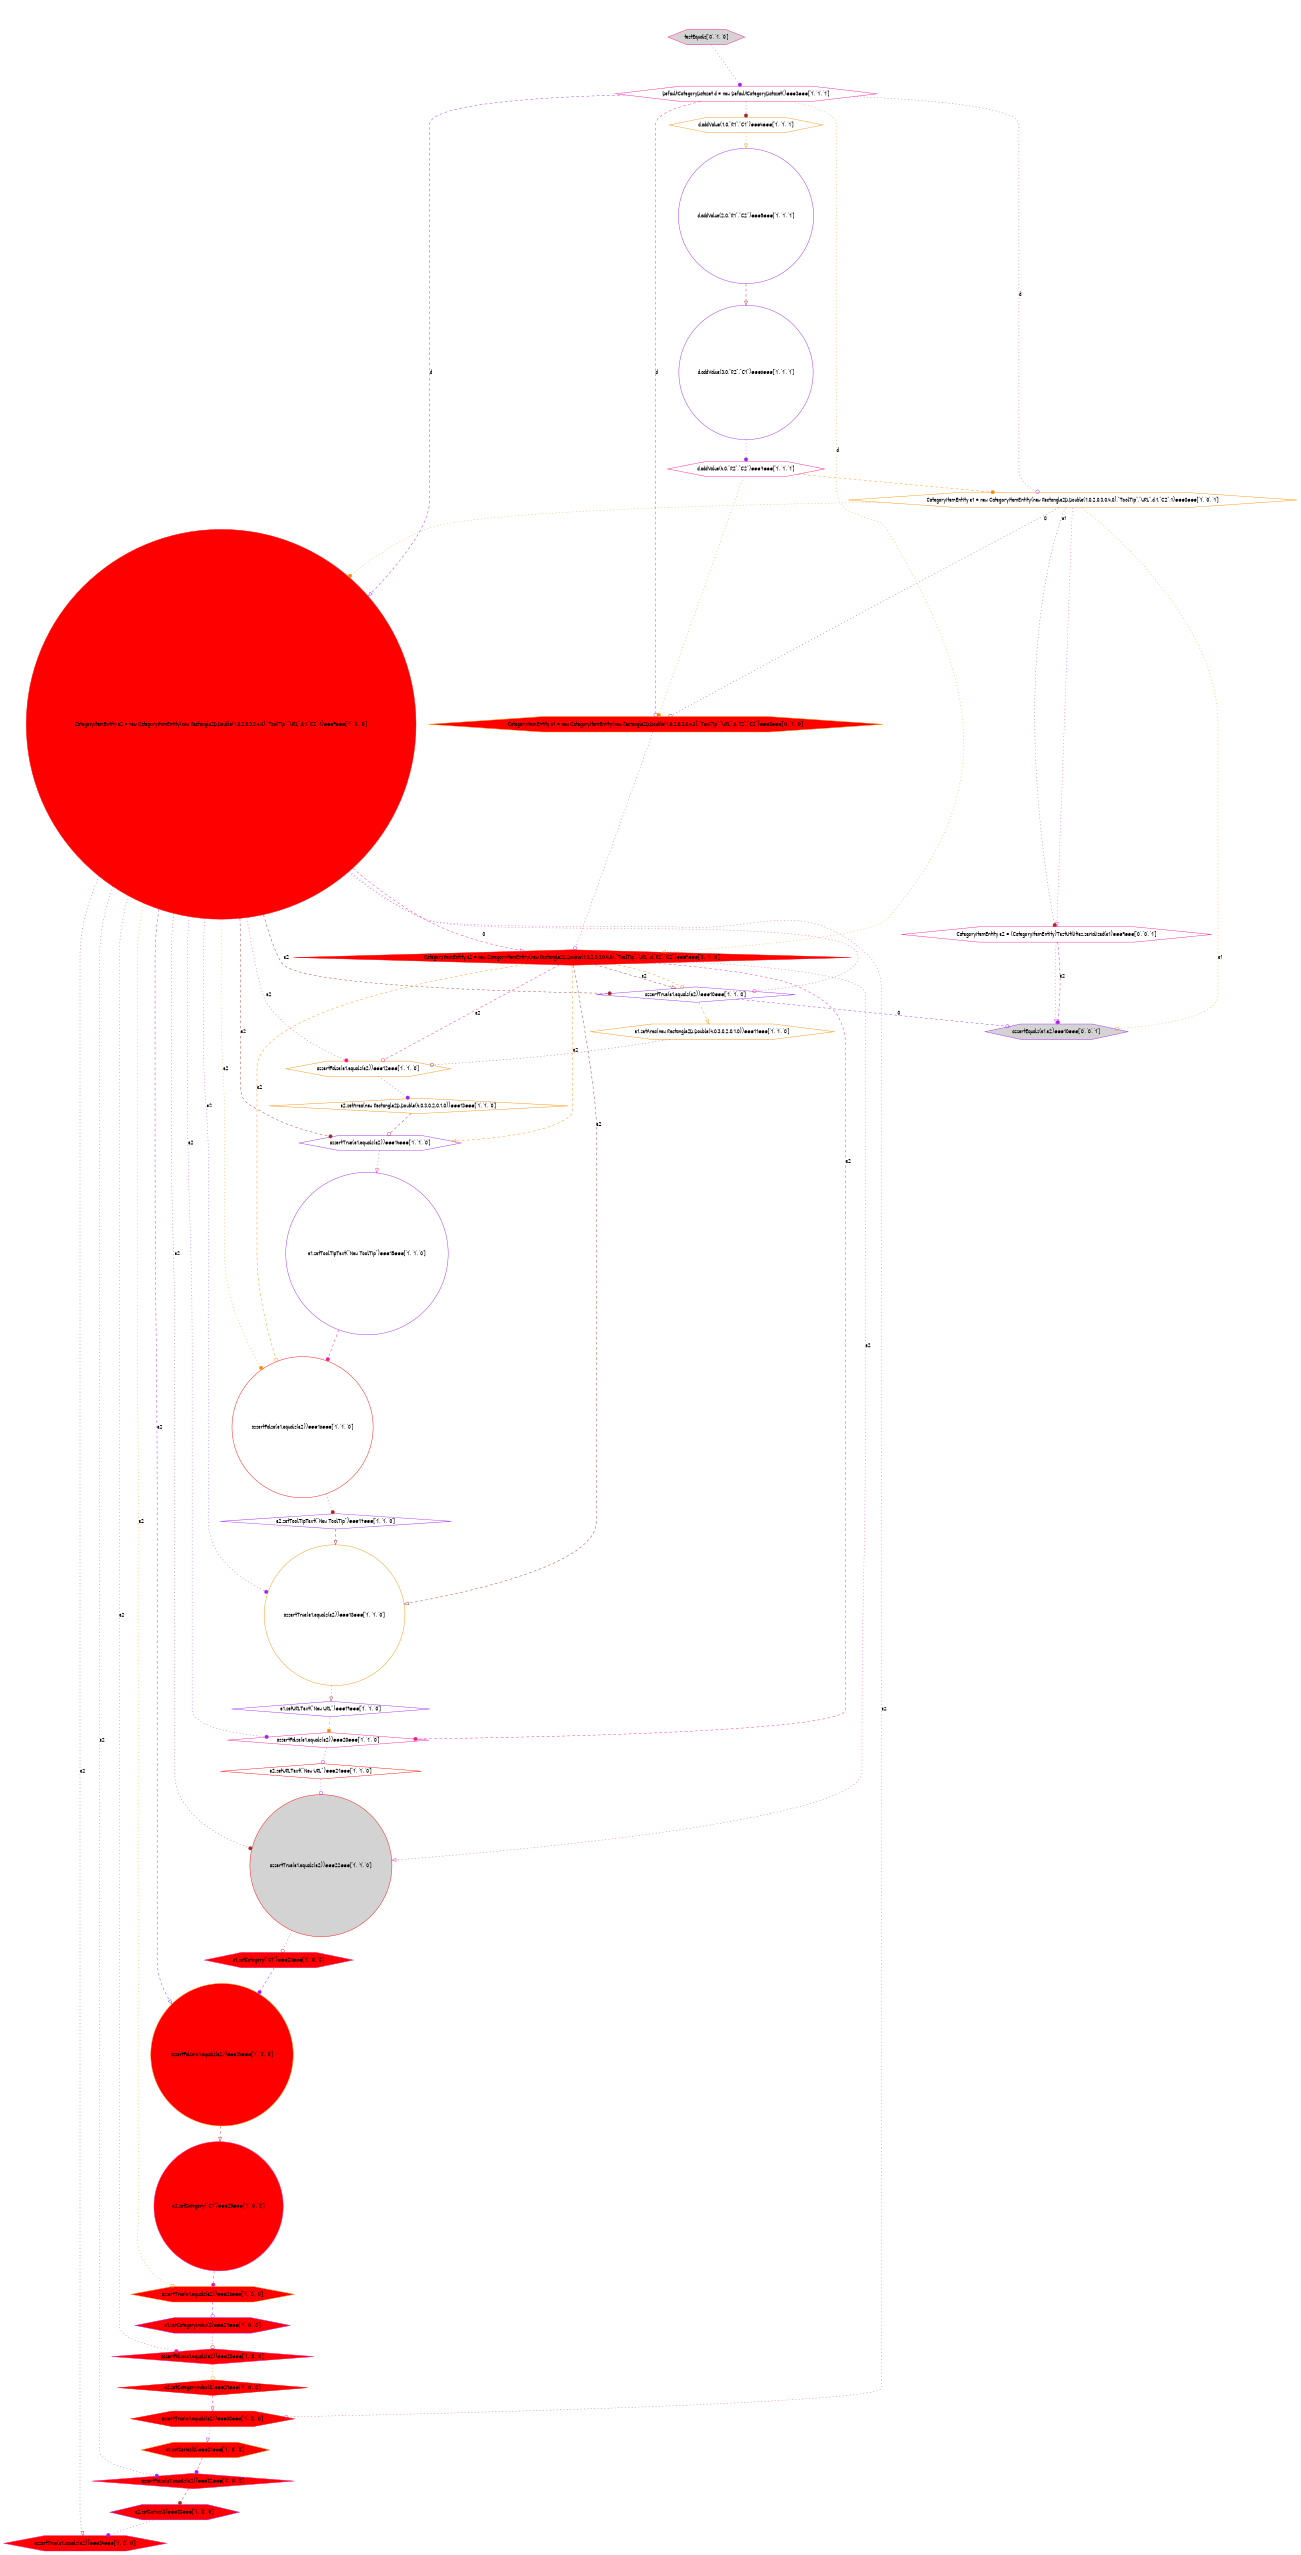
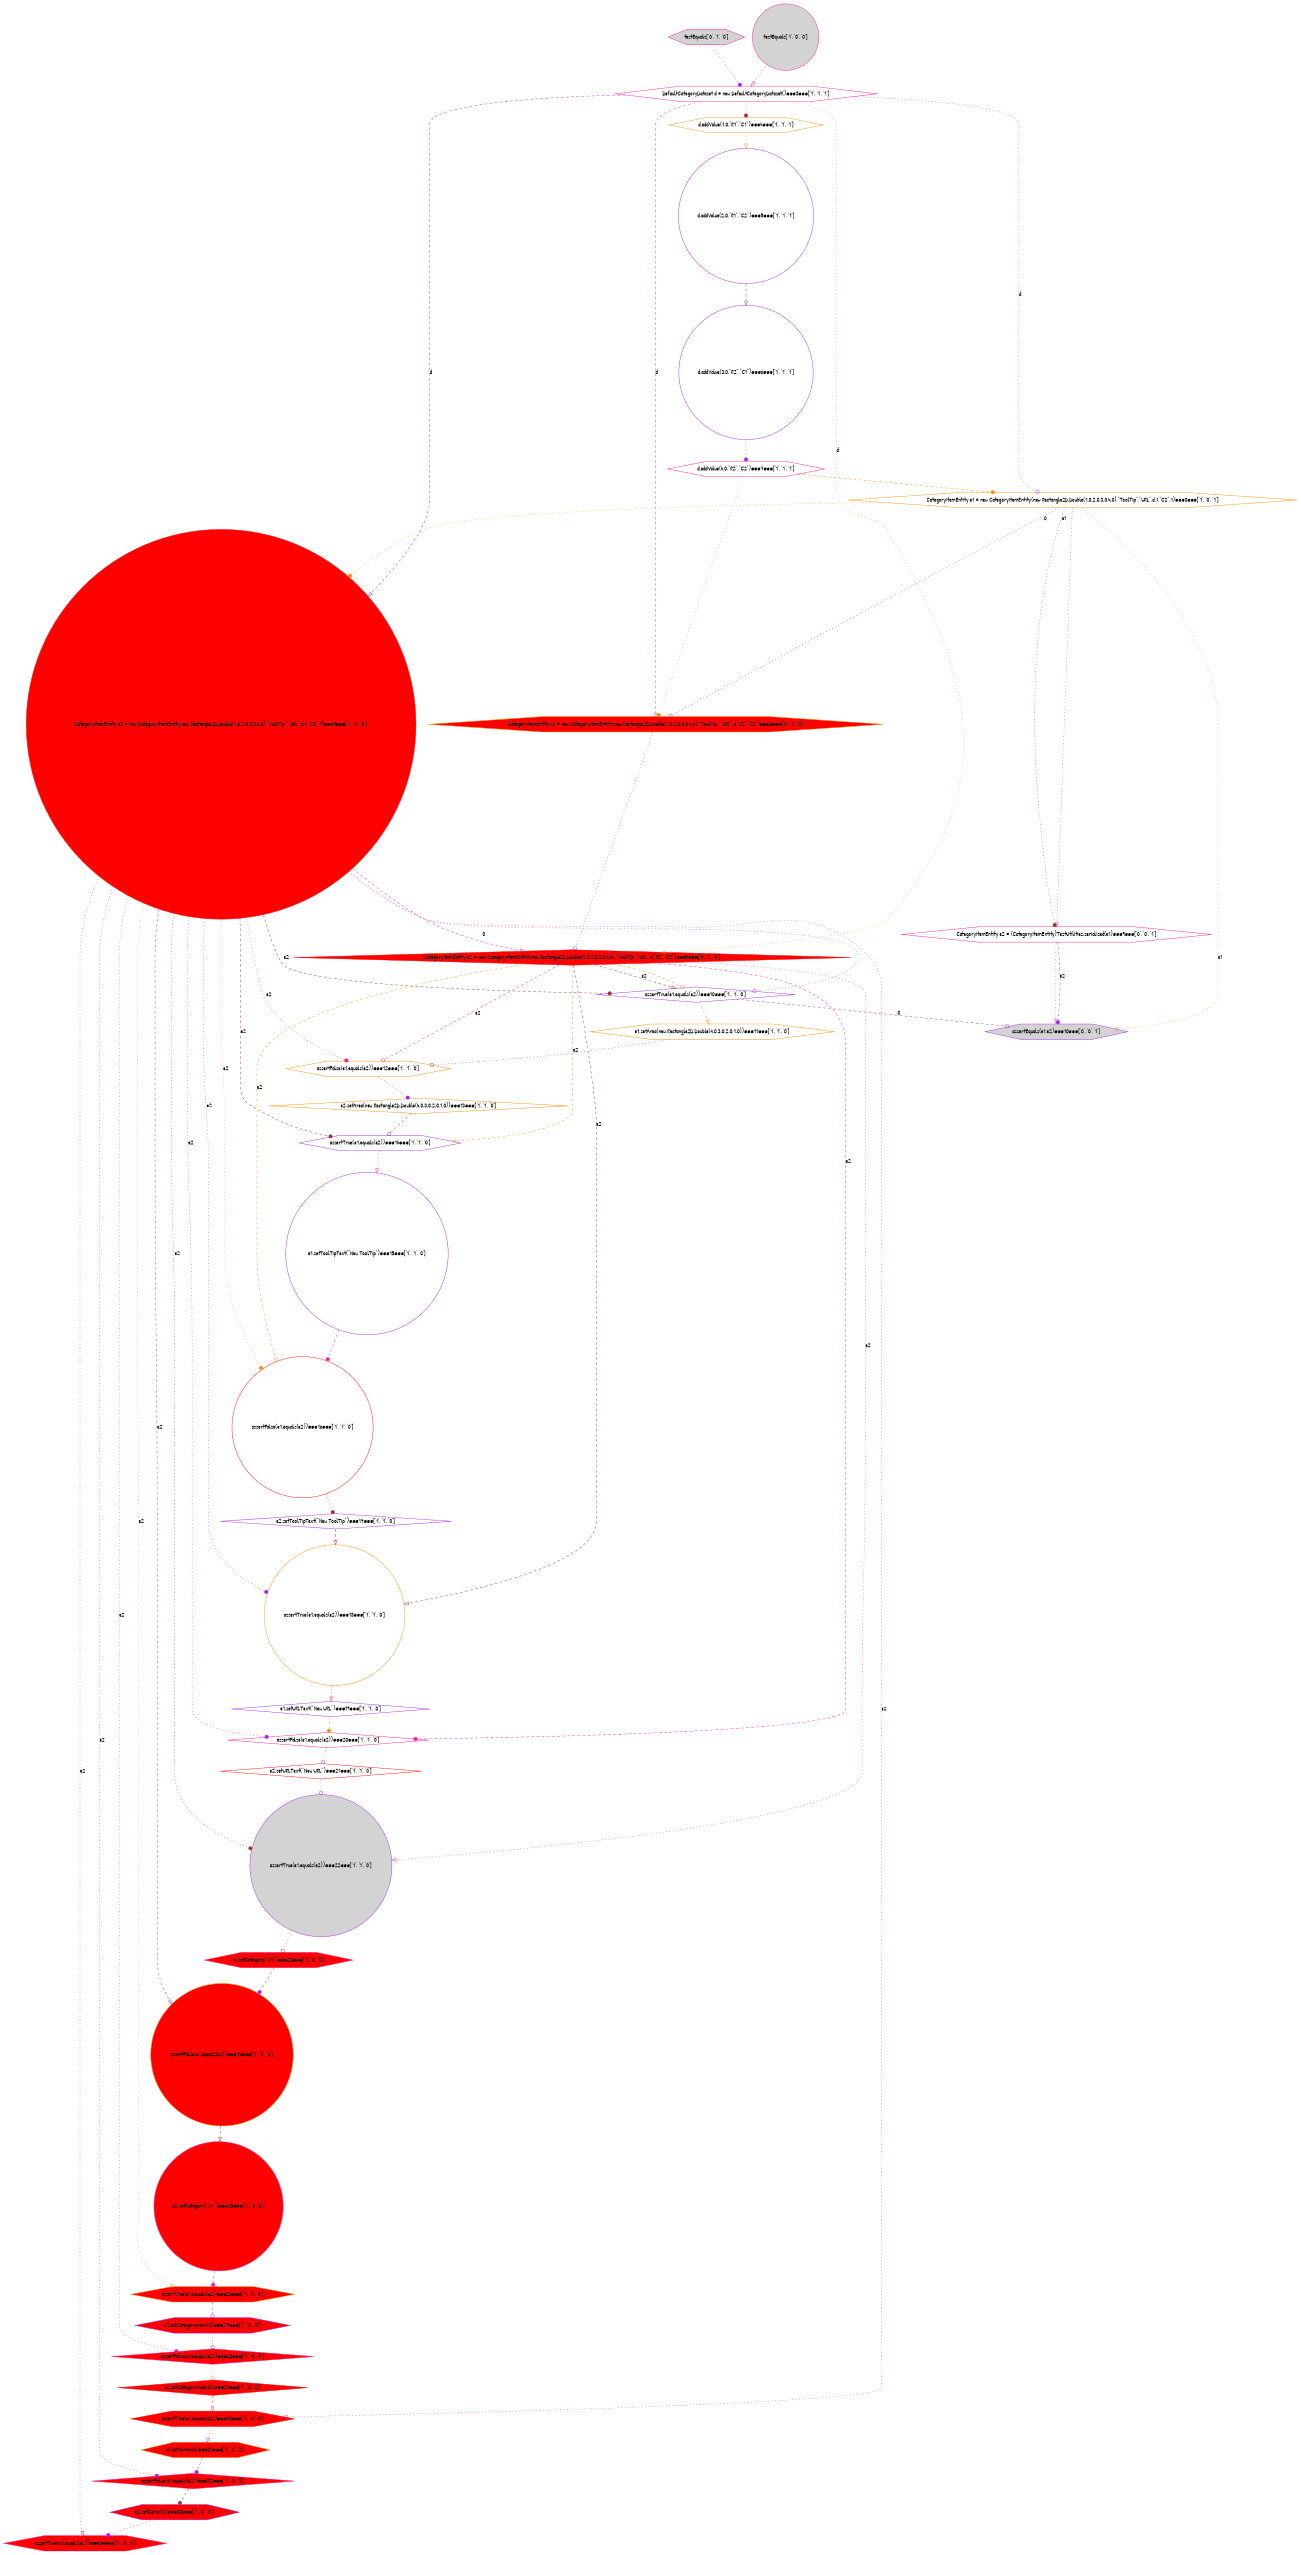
  digraph {
    fontname="Patrick Hand"
    node [color=deeppink fillcolor=white fontname="Patrick Hand" shape=hexagon style=filled]
    edge [arrowhead=dot color=brown fontname="Patrick Hand" style=dotted]
    n1 [label="d.addValue(4.0,\"R2\",\"C2\")@@@7@@@['1', '1', '1']"]
    n2 [color=darkorange label="CategoryItemEntity e1 = new CategoryItemEntity(new Rectangle2D.Double(1.0,2.0,3.0,4.0),\"ToolTip\",\"URL\",d,1,\"C2\",1)@@@8@@@['1', '0', '1']"]
    n3 [color=darkorange fillcolor=red label="CategoryItemEntity e1 = new CategoryItemEntity(new Rectangle2D.Double(1.0,2.0,3.0,4.0),\"ToolTip\",\"URL\",d,\"R2\",\"C2\")@@@8@@@['0', '1', '0']"]
    n4 [color=purple fillcolor=lightgray label="assertEquals(e1,e2)@@@10@@@['0', '0', '1']"]
    n5 [label="CategoryItemEntity e2 = (CategoryItemEntity)TestUtilities.serialised(e1)@@@9@@@['0', '0', '1']"]
    n6 [color=red fillcolor=red label="CategoryItemEntity e2 = new CategoryItemEntity(new Rectangle2D.Double(1.0,2.0,3.0,4.0),\"ToolTip\",\"URL\",d,1,\"C2\",1)@@@9@@@['1', '0', '0']" shape=circle]
    n7 [color=red fillcolor=red label="CategoryItemEntity e2 = new CategoryItemEntity(new Rectangle2D.Double(1.0,2.0,3.0,4.0),\"ToolTip\",\"URL\",d,\"R2\",\"C2\")@@@9@@@['0', '1', '0']" shape=diamond]
    n8 [fillcolor=red label="assertFalse(e1.equals(e2))@@@32@@@['1', '0', '0']" shape=diamond]
    n9 [color=darkorange fillcolor=red label="assertTrue(e1.equals(e2))@@@26@@@['1', '0', '0']"]
-   n10 [color=red fillcolor=lightgray label="assertTrue(e1.equals(e2))@@@22@@@['1', '1', '0']" shape=circle]
+   n10 [color=purple fillcolor=lightgray label="assertTrue(e1.equals(e2))@@@22@@@['1', '1', '0']" shape=circle]
    n11 [color=darkorange label="assertFalse(e1.equals(e2))@@@12@@@['1', '1', '0']"]
    n12 [color=purple label="assertTrue(e1.equals(e2))@@@10@@@['1', '1', '0']" shape=diamond]
    n13 [color=red label="assertFalse(e1.equals(e2))@@@16@@@['1', '1', '0']" shape=circle]
    n14 [label="assertFalse(e1.equals(e2))@@@20@@@['1', '1', '0']" shape=diamond]
    n15 [color=purple label="assertTrue(e1.equals(e2))@@@14@@@['1', '1', '0']"]
    n16 [color=darkorange label="assertTrue(e1.equals(e2))@@@18@@@['1', '1', '0']" shape=circle]
    n17 [fillcolor=red label="assertFalse(e1.equals(e2))@@@28@@@['1', '0', '0']" shape=diamond]
    n18 [fillcolor=red label="assertTrue(e1.equals(e2))@@@34@@@['1', '0', '0']"]
    n19 [color=darkorange fillcolor=red label="assertFalse(e1.equals(e2))@@@24@@@['1', '0', '0']" shape=circle]
    n20 [color=red fillcolor=red label="assertTrue(e1.equals(e2))@@@30@@@['1', '0', '0']"]
    n21 [color=purple fillcolor=red label="e2.setSeries(0)@@@33@@@['1', '0', '0']"]
    n22 [color=purple label="d.addValue(3.0,\"R2\",\"C1\")@@@6@@@['1', '1', '1']" shape=circle]
    n23 [color=purple fillcolor=red label="e1.setCategoryIndex(0)@@@27@@@['1', '0', '0']"]
    n24 [color=red label="e2.setURLText(\"New URL\")@@@21@@@['1', '1', '0']" shape=diamond]
    n25 [fillcolor=red label="e1.setCategory(\"C1\")@@@23@@@['1', '0', '0']"]
    n26 [color=darkorange label="e2.setArea(new Rectangle2D.Double(4.0,3.0,2.0,1.0))@@@13@@@['1', '1', '0']" shape=diamond]
    n27 [color=darkorange label="e1.setArea(new Rectangle2D.Double(4.0,3.0,2.0,1.0))@@@11@@@['1', '1', '0']"]
    n28 [color=purple label="e2.setToolTipText(\"New ToolTip\")@@@17@@@['1', '1', '0']" shape=diamond]
    n29 [color=purple label="e1.setToolTipText(\"New ToolTip\")@@@15@@@['1', '1', '0']" shape=circle]
    n30 [color=purple label="e1.setURLText(\"New URL\")@@@19@@@['1', '1', '0']" shape=diamond]
    n31 [color=purple label="d.addValue(2.0,\"R1\",\"C2\")@@@5@@@['1', '1', '1']" shape=circle]
    n32 [fillcolor=red label="e2.setCategory(\"C1\")@@@25@@@['1', '0', '0']" shape=circle]
    n33 [fillcolor=lightgray label="testEquals['0', '1', '0']"]
    n34 [label="DefaultCategoryDataset d = new DefaultCategoryDataset()@@@3@@@['1', '1', '1']"]
    n35 [color=darkorange label="d.addValue(1.0,\"R1\",\"C1\")@@@4@@@['1', '1', '1']"]
    n36 [color=red fillcolor=red label="e2.setCategoryIndex(0)@@@29@@@['1', '0', '0']" shape=diamond]
+   n37 [fillcolor=lightgray label="testEquals['1', '0', '0']" shape=circle]
    n38 [color=darkorange fillcolor=red label="e1.setSeries(0)@@@31@@@['1', '0', '0']"]
    n1 -> n2 [color=darkorange style=dashed]
    n1 -> n3 [color=darkorange]
    n2 -> n3 [arrowhead=odot label=0]
    n2 -> n4 [arrowhead=odot color=darkorange label=e1]
    n2 -> n5 [label=e1]
    n2 -> n5 [arrowhead=onormal color=deeppink]
    n2 -> n6 [color=darkorange]
    n3 -> n7 [arrowhead=odot color=purple]
    n5 -> n4 [arrowhead=onormal color=deeppink]
    n5 -> n4 [color=purple label=e2 style=dashed]
    n6 -> n7 [arrowhead=onormal color=deeppink label=0 style=dashed]
    n6 -> n8 [color=purple label=e2]
    n6 -> n9 [arrowhead=odot color=darkorange label=e2]
    n6 -> n10 [label=e2]
    n6 -> n11 [color=deeppink label=e2]
    n6 -> n12 [arrowhead=odot color=deeppink]
    n6 -> n12 [label=e2 style=dashed]
    n6 -> n13 [color=darkorange label=e2]
    n6 -> n14 [color=purple label=e2]
    n6 -> n15 [label=e2 style=dashed]
    n6 -> n16 [color=purple label=e2]
    n6 -> n17 [color=deeppink label=e2]
    n6 -> n18 [arrowhead=onormal label=e2]
    n6 -> n19 [arrowhead=onormal color=purple label=e2 style=dashed]
    n6 -> n20 [arrowhead=odot color=deeppink label=e2]
    n7 -> n10 [arrowhead=onormal color=deeppink label=e2]
    n7 -> n11 [arrowhead=odot color=deeppink label=e2 style=dashed]
    n7 -> n12 [arrowhead=onormal label=e2 style=dashed]
    n7 -> n12 [arrowhead=odot color=darkorange style=dashed]
    n7 -> n13 [arrowhead=odot color=darkorange label=e2 style=dashed]
    n7 -> n14 [color=deeppink label=e2 style=dashed]
    n7 -> n15 [arrowhead=onormal color=darkorange label=e2 style=dashed]
    n7 -> n16 [arrowhead=onormal label=e2 style=dashed]
    n8 -> n21 [style=dashed]
    n9 -> n23 [arrowhead=odot color=purple style=dashed]
    n10 -> n25 [arrowhead=odot]
    n11 -> n26 [color=purple]
    n12 -> n4 [arrowhead=odot color=purple label=0 style=dashed]
    n12 -> n27 [arrowhead=onormal color=darkorange style=dashed]
    n13 -> n28
    n14 -> n24 [arrowhead=odot color=purple]
    n15 -> n29 [arrowhead=onormal color=deeppink]
    n16 -> n30 [arrowhead=onormal]
    n17 -> n36 [arrowhead=odot color=darkorange]
    n19 -> n32 [arrowhead=onormal style=dashed]
    n20 -> n38 [arrowhead=onormal color=purple]
    n21 -> n18 [color=purple]
    n22 -> n1 [color=purple]
    n23 -> n17 [arrowhead=odot]
    n24 -> n10 [arrowhead=odot color=purple]
    n25 -> n19 [color=purple style=dashed]
    n26 -> n15 [arrowhead=odot style=dashed]
    n27 -> n11 [arrowhead=odot]
    n28 -> n16 [arrowhead=onormal style=dashed]
    n29 -> n13 [color=deeppink style=dashed]
    n30 -> n14 [color=darkorange style=dashed]
    n31 -> n22 [arrowhead=onormal style=dashed]
    n32 -> n9 [color=deeppink style=dashed]
    n33 -> n34 [color=purple]
    n34 -> n2 [arrowhead=odot color=purple label=d]
    n34 -> n3 [arrowhead=odot color=deeppink label=d style=dashed]
    n34 -> n6 [arrowhead=onormal color=purple label=d style=dashed]
    n34 -> n7 [arrowhead=onormal color=darkorange label=d]
    n34 -> n35
    n35 -> n31 [arrowhead=onormal color=darkorange]
    n36 -> n20 [arrowhead=onormal color=deeppink style=dashed]
+   n37 -> n34 [arrowhead=onormal color=deeppink]
    n38 -> n8 [color=purple style=dashed]
  }
